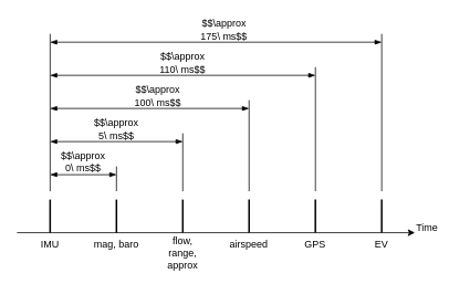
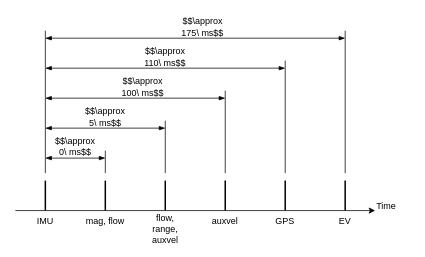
  <mxCell id="0" />
  <mxCell id="1" parent="0" />
  <mxCell id="2" value="" style="endArrow=classic;html=1;rounded=0;" edge="1" parent="1"><mxGeometry width="50" height="50" relative="1" as="geometry"><mxPoint x="20" y="280" as="sourcePoint" /><mxPoint x="500" y="280" as="targetPoint" /></mxGeometry></mxCell>
  <mxCell id="3" value="" style="endArrow=none;html=1;rounded=0;strokeWidth=2;" edge="1" parent="1"><mxGeometry width="50" height="50" relative="1" as="geometry"><mxPoint x="140" y="280" as="sourcePoint" /><mxPoint x="140" y="240" as="targetPoint" /></mxGeometry></mxCell>
  <mxCell id="4" value="" style="endArrow=none;html=1;rounded=0;strokeWidth=2;" edge="1" parent="1"><mxGeometry width="50" height="50" relative="1" as="geometry"><mxPoint x="60" y="280" as="sourcePoint" /><mxPoint x="60" y="240" as="targetPoint" /></mxGeometry></mxCell>
  <mxCell id="5" value="" style="endArrow=none;html=1;rounded=0;strokeWidth=2;" edge="1" parent="1"><mxGeometry width="50" height="50" relative="1" as="geometry"><mxPoint x="220" y="280" as="sourcePoint" /><mxPoint x="220" y="240" as="targetPoint" /></mxGeometry></mxCell>
  <mxCell id="6" value="" style="endArrow=none;html=1;rounded=0;strokeWidth=2;" edge="1" parent="1"><mxGeometry width="50" height="50" relative="1" as="geometry"><mxPoint x="300" y="280" as="sourcePoint" /><mxPoint x="300" y="240" as="targetPoint" /></mxGeometry></mxCell>
  <mxCell id="7" value="IMU" style="text;html=1;strokeColor=none;fillColor=none;align=center;verticalAlign=middle;whiteSpace=wrap;rounded=0;" vertex="1" parent="1"><mxGeometry x="30" y="280" width="60" height="30" as="geometry" /></mxCell>
- <mxCell id="8" value="mag, baro" style="text;html=1;strokeColor=none;fillColor=none;align=center;verticalAlign=middle;whiteSpace=wrap;rounded=0;" vertex="1" parent="1"><mxGeometry x="110" y="280" width="60" height="30" as="geometry" /></mxCell>
- <mxCell id="9" value="flow, range, approx" style="text;html=1;strokeColor=none;fillColor=none;align=center;verticalAlign=middle;whiteSpace=wrap;rounded=0;" vertex="1" parent="1"><mxGeometry x="190" y="290" width="60" height="30" as="geometry" /></mxCell>
+ <mxCell id="8" value="mag, flow" style="text;html=1;strokeColor=none;fillColor=none;align=center;verticalAlign=middle;whiteSpace=wrap;rounded=0;" vertex="1" parent="1"><mxGeometry x="110" y="280" width="60" height="30" as="geometry" /></mxCell>
+ <mxCell id="9" value="flow, range, auxvel" style="text;html=1;strokeColor=none;fillColor=none;align=center;verticalAlign=middle;whiteSpace=wrap;rounded=0;" vertex="1" parent="1"><mxGeometry x="190" y="290" width="60" height="30" as="geometry" /></mxCell>
  <mxCell id="10" value="" style="endArrow=none;html=1;rounded=0;strokeWidth=2;" edge="1" parent="1"><mxGeometry width="50" height="50" relative="1" as="geometry"><mxPoint x="380" y="280" as="sourcePoint" /><mxPoint x="380" y="240" as="targetPoint" /></mxGeometry></mxCell>
  <mxCell id="11" value="" style="endArrow=none;html=1;rounded=0;strokeWidth=2;" edge="1" parent="1"><mxGeometry width="50" height="50" relative="1" as="geometry"><mxPoint x="460" y="280" as="sourcePoint" /><mxPoint x="460" y="240" as="targetPoint" /></mxGeometry></mxCell>
- <mxCell id="12" value="airspeed" style="text;html=1;strokeColor=none;fillColor=none;align=center;verticalAlign=middle;whiteSpace=wrap;rounded=0;" vertex="1" parent="1"><mxGeometry x="270" y="280" width="60" height="30" as="geometry" /></mxCell>
+ <mxCell id="12" value="auxvel" style="text;html=1;strokeColor=none;fillColor=none;align=center;verticalAlign=middle;whiteSpace=wrap;rounded=0;" vertex="1" parent="1"><mxGeometry x="270" y="280" width="60" height="30" as="geometry" /></mxCell>
  <mxCell id="13" value="GPS" style="text;html=1;strokeColor=none;fillColor=none;align=center;verticalAlign=middle;whiteSpace=wrap;rounded=0;" vertex="1" parent="1"><mxGeometry x="350" y="280" width="60" height="30" as="geometry" /></mxCell>
  <mxCell id="14" value="EV" style="text;html=1;strokeColor=none;fillColor=none;align=center;verticalAlign=middle;whiteSpace=wrap;rounded=0;" vertex="1" parent="1"><mxGeometry x="430" y="280" width="60" height="30" as="geometry" /></mxCell>
  <mxCell id="15" value="Time" style="text;html=1;strokeColor=none;fillColor=none;align=center;verticalAlign=middle;whiteSpace=wrap;rounded=0;" vertex="1" parent="1"><mxGeometry x="485" y="260" width="60" height="30" as="geometry" /></mxCell>
  <mxCell id="16" value="" style="endArrow=none;html=1;rounded=0;strokeWidth=1;" edge="1" parent="1"><mxGeometry width="50" height="50" relative="1" as="geometry"><mxPoint x="60" y="230" as="sourcePoint" /><mxPoint x="60" y="40" as="targetPoint" /></mxGeometry></mxCell>
  <mxCell id="17" value="" style="endArrow=none;html=1;rounded=0;strokeWidth=1;" edge="1" parent="1"><mxGeometry width="50" height="50" relative="1" as="geometry"><mxPoint x="140" y="230" as="sourcePoint" /><mxPoint x="140" y="200" as="targetPoint" /></mxGeometry></mxCell>
  <mxCell id="18" value="" style="endArrow=none;html=1;rounded=0;strokeWidth=1;" edge="1" parent="1"><mxGeometry width="50" height="50" relative="1" as="geometry"><mxPoint x="220" y="230" as="sourcePoint" /><mxPoint x="220" y="160" as="targetPoint" /></mxGeometry></mxCell>
  <mxCell id="19" value="" style="endArrow=none;html=1;rounded=0;strokeWidth=1;" edge="1" parent="1"><mxGeometry width="50" height="50" relative="1" as="geometry"><mxPoint x="300" y="230" as="sourcePoint" /><mxPoint x="300" y="120" as="targetPoint" /></mxGeometry></mxCell>
  <mxCell id="20" value="" style="endArrow=none;html=1;rounded=0;strokeWidth=1;" edge="1" parent="1"><mxGeometry width="50" height="50" relative="1" as="geometry"><mxPoint x="380" y="230" as="sourcePoint" /><mxPoint x="380" y="80" as="targetPoint" /></mxGeometry></mxCell>
  <mxCell id="21" value="" style="endArrow=none;html=1;rounded=0;strokeWidth=1;" edge="1" parent="1"><mxGeometry width="50" height="50" relative="1" as="geometry"><mxPoint x="460" y="230" as="sourcePoint" /><mxPoint x="460" y="40" as="targetPoint" /></mxGeometry></mxCell>
  <mxCell id="22" value="" style="endArrow=blockThin;startArrow=blockThin;html=1;rounded=0;strokeWidth=1;startFill=1;endFill=1;" edge="1" parent="1"><mxGeometry width="50" height="50" relative="1" as="geometry"><mxPoint x="60" y="210" as="sourcePoint" /><mxPoint x="140" y="210" as="targetPoint" /></mxGeometry></mxCell>
  <mxCell id="23" value="" style="endArrow=blockThin;startArrow=blockThin;html=1;rounded=0;strokeWidth=1;startFill=1;endFill=1;" edge="1" parent="1"><mxGeometry width="50" height="50" relative="1" as="geometry"><mxPoint x="60" y="170" as="sourcePoint" /><mxPoint x="220" y="170" as="targetPoint" /></mxGeometry></mxCell>
  <mxCell id="24" value="" style="endArrow=blockThin;startArrow=blockThin;html=1;rounded=0;strokeWidth=1;startFill=1;endFill=1;" edge="1" parent="1"><mxGeometry width="50" height="50" relative="1" as="geometry"><mxPoint x="60" y="130" as="sourcePoint" /><mxPoint x="300" y="130" as="targetPoint" /></mxGeometry></mxCell>
  <mxCell id="25" value="" style="endArrow=blockThin;startArrow=blockThin;html=1;rounded=0;strokeWidth=1;startFill=1;endFill=1;" edge="1" parent="1"><mxGeometry width="50" height="50" relative="1" as="geometry"><mxPoint x="60" y="90" as="sourcePoint" /><mxPoint x="380" y="90" as="targetPoint" /></mxGeometry></mxCell>
  <mxCell id="26" value="" style="endArrow=blockThin;startArrow=blockThin;html=1;rounded=0;strokeWidth=1;startFill=1;endFill=1;" edge="1" parent="1"><mxGeometry width="50" height="50" relative="1" as="geometry"><mxPoint x="60" y="50" as="sourcePoint" /><mxPoint x="460" y="50" as="targetPoint" /></mxGeometry></mxCell>
  <mxCell id="27" value="$$\approx 0\ ms$$" style="text;html=1;strokeColor=none;fillColor=none;align=center;verticalAlign=middle;whiteSpace=wrap;rounded=0;" vertex="1" parent="1"><mxGeometry x="70" y="180" width="60" height="30" as="geometry" /></mxCell>
  <mxCell id="28" value="$$\approx 5\ ms$$" style="text;html=1;strokeColor=none;fillColor=none;align=center;verticalAlign=middle;whiteSpace=wrap;rounded=0;" vertex="1" parent="1"><mxGeometry x="110" y="140" width="60" height="30" as="geometry" /></mxCell>
  <mxCell id="29" value="$$\approx 100\ ms$$" style="text;html=1;strokeColor=none;fillColor=none;align=center;verticalAlign=middle;whiteSpace=wrap;rounded=0;" vertex="1" parent="1"><mxGeometry x="160" y="100" width="60" height="30" as="geometry" /></mxCell>
  <mxCell id="30" value="$$\approx 110\ ms$$" style="text;html=1;strokeColor=none;fillColor=none;align=center;verticalAlign=middle;whiteSpace=wrap;rounded=0;" vertex="1" parent="1"><mxGeometry x="190" y="60" width="60" height="30" as="geometry" /></mxCell>
  <mxCell id="31" value="$$\approx 175\ ms$$" style="text;html=1;strokeColor=none;fillColor=none;align=center;verticalAlign=middle;whiteSpace=wrap;rounded=0;" vertex="1" parent="1"><mxGeometry x="240" y="20" width="60" height="30" as="geometry" /></mxCell>
